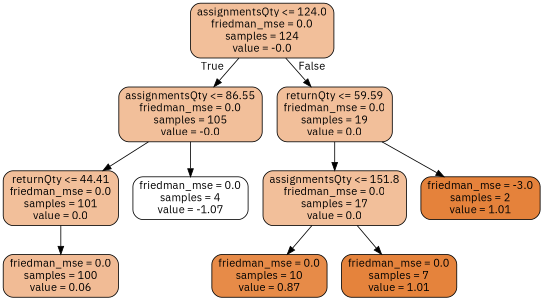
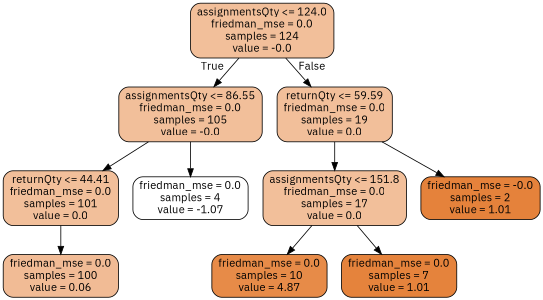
  digraph {
    fontname="IBM Plex Sans"
    node [color=black fillcolor="#f2bf9a" fontname="IBM Plex Sans" shape=box style="filled, rounded"]
    edge [fontname="IBM Plex Sans"]
    n1 [label="assignmentsQty <= 124.0\nfriedman_mse = 0.0\nsamples = 124\nvalue = -0.0"]
    n2 [label="assignmentsQty <= 86.55\nfriedman_mse = 0.0\nsamples = 105\nvalue = -0.0"]
    n3 [label="returnQty <= 59.59\nfriedman_mse = 0.0\nsamples = 19\nvalue = 0.0"]
    n4 [label="returnQty <= 44.41\nfriedman_mse = 0.0\nsamples = 101\nvalue = 0.0"]
    n5 [fillcolor="#ffffff" label="friedman_mse = 0.0\nsamples = 4\nvalue = -1.07"]
    n6 [label="assignmentsQty <= 151.8\nfriedman_mse = 0.0\nsamples = 17\nvalue = 0.0"]
-   n7 [fillcolor="#e5823b" label="friedman_mse = -3.0\nsamples = 2\nvalue = 1.01"]
+   n7 [fillcolor="#e5823b" label="friedman_mse = -0.0\nsamples = 2\nvalue = 1.01"]
    n8 [fillcolor="#f1bb95" label="friedman_mse = 0.0\nsamples = 100\nvalue = 0.06"]
-   n9 [fillcolor="#e78b48" label="friedman_mse = 0.0\nsamples = 10\nvalue = 0.87"]
+   n9 [fillcolor="#e78b48" label="friedman_mse = 0.0\nsamples = 10\nvalue = 4.87"]
    n10 [fillcolor="#e5833c" label="friedman_mse = 0.0\nsamples = 7\nvalue = 1.01"]
    n1 -> n2 [headlabel=True labelangle=45 labeldistance=2.5]
    n1 -> n3 [headlabel=False labelangle=-45 labeldistance=2.5]
    n2 -> n4
    n2 -> n5
    n3 -> n6
    n3 -> n7
    n4 -> n8
    n6 -> n9
    n6 -> n10
  }
